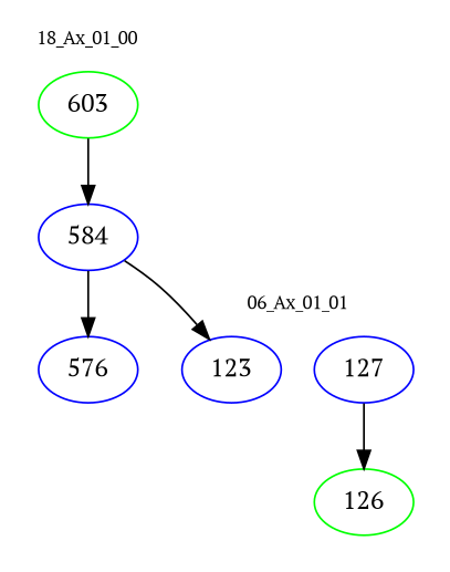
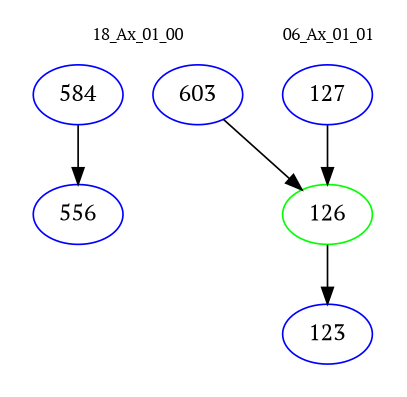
  digraph {
    fontname="PT Serif"
    node [color=blue fontname="PT Serif"]
    edge [color=black fontname="PT Serif"]
-   n1 [color=green label=603]
+   n1 [label=603]
    n2 [label=584]
-   n3 [label=576]
+   n3 [label=556]
    n4 [label=127]
    n5 [color=green label=126]
    n6 [label=123]
    subgraph cluster_1 {
      color=white
      fontsize=10
      label="18_Ax_01_00"
      n1
      n2
      n3
    }
    subgraph cluster_2 {
      color=white
      fontsize=10
      label="06_Ax_01_01"
      n4
      n5
      n6
    }
-   n1 -> n2
+   n1 -> n5
    n2 -> n3
    n4 -> n5
-   n2 -> n6
+   n5 -> n6
  }
